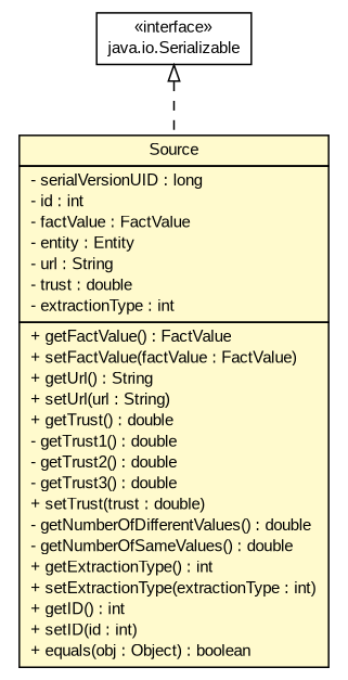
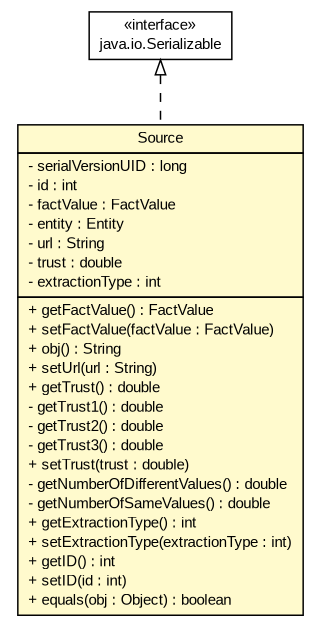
  digraph {
    nodesep=0.25
    ranksep=0.5
    node [fontcolor=black fontname=arial fontsize=10.0 shape=plaintext]
-   n1 [label=<<table title="tud.iir.knowledge.Source" border="0" cellborder="1" cellspacing="0" cellpadding="2" port="p" bgcolor="lemonChiffon" href="./Source.html"> 		<tr><td><table border="0" cellspacing="0" cellpadding="1"> <tr><td align="center" balign="center"> Source </td></tr> 		</table></td></tr> 		<tr><td><table border="0" cellspacing="0" cellpadding="1"> <tr><td align="left" balign="left"> - serialVersionUID : long </td></tr> <tr><td align="left" balign="left"> - id : int </td></tr> <tr><td align="left" balign="left"> - factValue : FactValue </td></tr> <tr><td align="left" balign="left"> - entity : Entity </td></tr> <tr><td align="left" balign="left"> - url : String </td></tr> <tr><td align="left" balign="left"> - trust : double </td></tr> <tr><td align="left" balign="left"> - extractionType : int </td></tr> 		</table></td></tr> 		<tr><td><table border="0" cellspacing="0" cellpadding="1"> <tr><td align="left" balign="left"> + getFactValue() : FactValue </td></tr> <tr><td align="left" balign="left"> + setFactValue(factValue : FactValue) </td></tr> <tr><td align="left" balign="left"> + getUrl() : String </td></tr> <tr><td align="left" balign="left"> + setUrl(url : String) </td></tr> <tr><td align="left" balign="left"> + getTrust() : double </td></tr> <tr><td align="left" balign="left"> - getTrust1() : double </td></tr> <tr><td align="left" balign="left"> - getTrust2() : double </td></tr> <tr><td align="left" balign="left"> - getTrust3() : double </td></tr> <tr><td align="left" balign="left"> + setTrust(trust : double) </td></tr> <tr><td align="left" balign="left"> - getNumberOfDifferentValues() : double </td></tr> <tr><td align="left" balign="left"> - getNumberOfSameValues() : double </td></tr> <tr><td align="left" balign="left"> + getExtractionType() : int </td></tr> <tr><td align="left" balign="left"> + setExtractionType(extractionType : int) </td></tr> <tr><td align="left" balign="left"> + getID() : int </td></tr> <tr><td align="left" balign="left"> + setID(id : int) </td></tr> <tr><td align="left" balign="left"> + equals(obj : Object) : boolean </td></tr> 		</table></td></tr> 		</table>>]
+   n1 [label=<<table title="tud.iir.knowledge.Source" border="0" cellborder="1" cellspacing="0" cellpadding="2" port="p" bgcolor="lemonChiffon" href="./Source.html"> 		<tr><td><table border="0" cellspacing="0" cellpadding="1"> <tr><td align="center" balign="center"> Source </td></tr> 		</table></td></tr> 		<tr><td><table border="0" cellspacing="0" cellpadding="1"> <tr><td align="left" balign="left"> - serialVersionUID : long </td></tr> <tr><td align="left" balign="left"> - id : int </td></tr> <tr><td align="left" balign="left"> - factValue : FactValue </td></tr> <tr><td align="left" balign="left"> - entity : Entity </td></tr> <tr><td align="left" balign="left"> - url : String </td></tr> <tr><td align="left" balign="left"> - trust : double </td></tr> <tr><td align="left" balign="left"> - extractionType : int </td></tr> 		</table></td></tr> 		<tr><td><table border="0" cellspacing="0" cellpadding="1"> <tr><td align="left" balign="left"> + getFactValue() : FactValue </td></tr> <tr><td align="left" balign="left"> + setFactValue(factValue : FactValue) </td></tr> <tr><td align="left" balign="left"> + obj() : String </td></tr> <tr><td align="left" balign="left"> + setUrl(url : String) </td></tr> <tr><td align="left" balign="left"> + getTrust() : double </td></tr> <tr><td align="left" balign="left"> - getTrust1() : double </td></tr> <tr><td align="left" balign="left"> - getTrust2() : double </td></tr> <tr><td align="left" balign="left"> - getTrust3() : double </td></tr> <tr><td align="left" balign="left"> + setTrust(trust : double) </td></tr> <tr><td align="left" balign="left"> - getNumberOfDifferentValues() : double </td></tr> <tr><td align="left" balign="left"> - getNumberOfSameValues() : double </td></tr> <tr><td align="left" balign="left"> + getExtractionType() : int </td></tr> <tr><td align="left" balign="left"> + setExtractionType(extractionType : int) </td></tr> <tr><td align="left" balign="left"> + getID() : int </td></tr> <tr><td align="left" balign="left"> + setID(id : int) </td></tr> <tr><td align="left" balign="left"> + equals(obj : Object) : boolean </td></tr> 		</table></td></tr> 		</table>>]
    n2 [label=<<table title="java.io.Serializable" border="0" cellborder="1" cellspacing="0" cellpadding="2" port="p" href="http://java.sun.com/j2se/1.4.2/docs/api/java/io/Serializable.html"> 		<tr><td><table border="0" cellspacing="0" cellpadding="1"> <tr><td align="center" balign="center"> &#171;interface&#187; </td></tr> <tr><td align="center" balign="center"> java.io.Serializable </td></tr> 		</table></td></tr> 		</table>>]
    n2 -> n1 [arrowtail=empty dir=back fontname=arial fontsize=10 headport=p labelfontname=arial labelfontsize=10 style=dashed tailport=p]
  }
